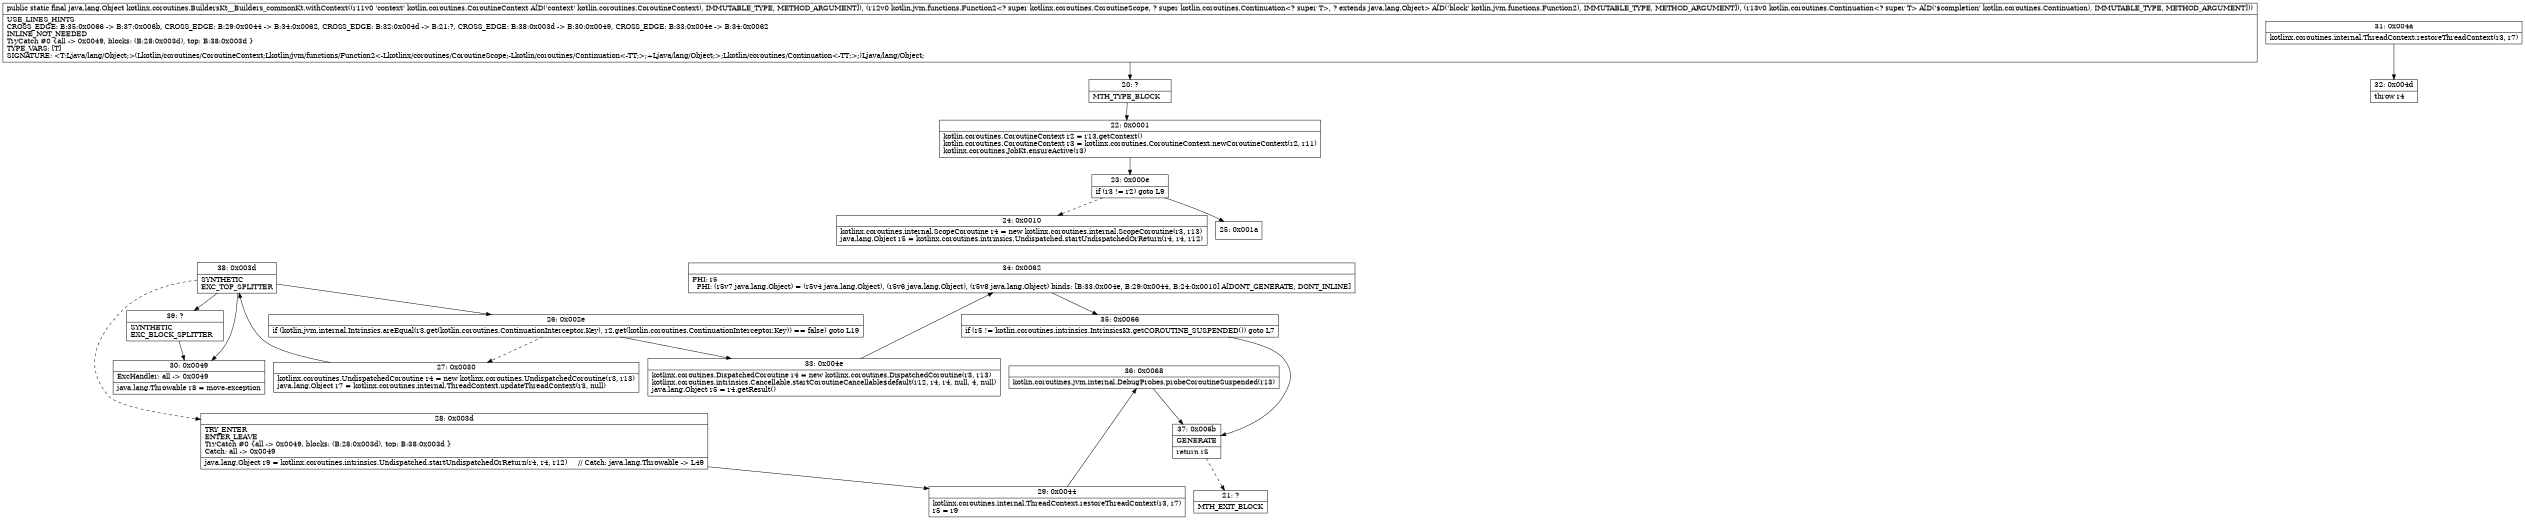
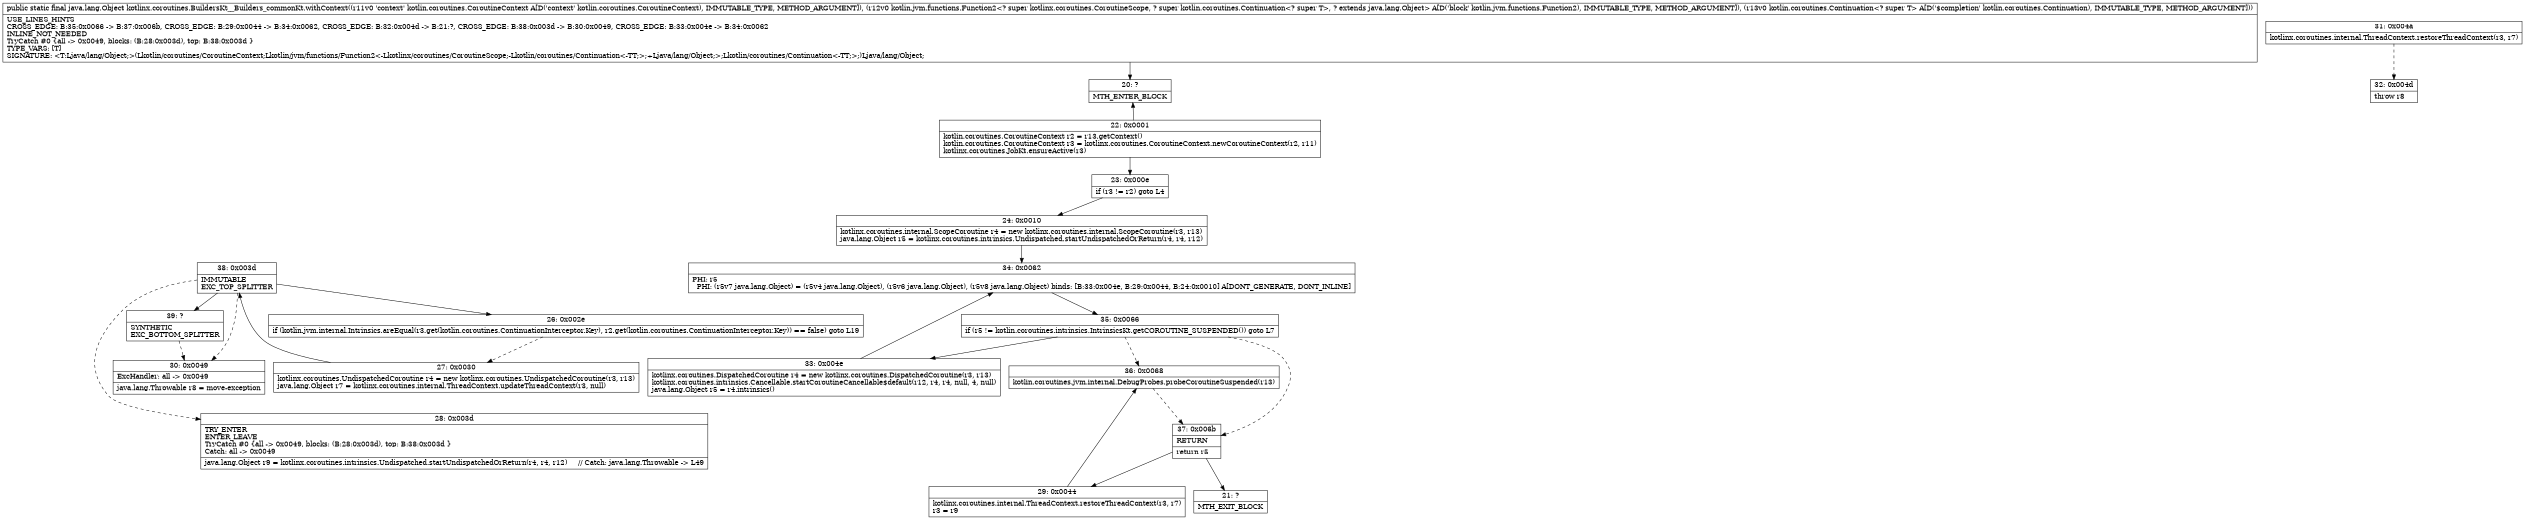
  digraph {
    node [shape=record]
-   n1 [label="{20\:\ ?|MTH_TYPE_BLOCK\l}"]
+   n1 [label="{20\:\ ?|MTH_ENTER_BLOCK\l}"]
    n2 [label="{22\:\ 0x0001|kotlin.coroutines.CoroutineContext r2 = r13.getContext()\lkotlin.coroutines.CoroutineContext r3 = kotlinx.coroutines.CoroutineContext.newCoroutineContext(r2, r11)\lkotlinx.coroutines.JobKt.ensureActive(r3)\l}"]
-   n3 [label="{23\:\ 0x000e|if (r3 != r2) goto L9\l}"]
+   n3 [label="{23\:\ 0x000e|if (r3 != r2) goto L4\l}"]
    n4 [label="{24\:\ 0x0010|kotlinx.coroutines.internal.ScopeCoroutine r4 = new kotlinx.coroutines.internal.ScopeCoroutine(r3, r13)\ljava.lang.Object r5 = kotlinx.coroutines.intrinsics.Undispatched.startUndispatchedOrReturn(r4, r4, r12)\l}"]
-   n5 [label="{25\:\ 0x001a}"]
    n6 [label="{34\:\ 0x0062|PHI: r5 \l  PHI: (r5v7 java.lang.Object) = (r5v4 java.lang.Object), (r5v6 java.lang.Object), (r5v8 java.lang.Object) binds: [B:33:0x004e, B:29:0x0044, B:24:0x0010] A[DONT_GENERATE, DONT_INLINE]\l}"]
    n7 [label="{35\:\ 0x0066|if (r5 != kotlin.coroutines.intrinsics.IntrinsicsKt.getCOROUTINE_SUSPENDED()) goto L7\l}"]
    n8 [label="{36\:\ 0x0068|kotlin.coroutines.jvm.internal.DebugProbes.probeCoroutineSuspended(r13)\l}"]
-   n9 [label="{37\:\ 0x006b|GENERATE\l|return r5\l}"]
+   n9 [label="{37\:\ 0x006b|RETURN\l|return r5\l}"]
    n10 [label="{21\:\ ?|MTH_EXIT_BLOCK\l}"]
    n11 [label="{26\:\ 0x002e|if (kotlin.jvm.internal.Intrinsics.areEqual(r3.get(kotlin.coroutines.ContinuationInterceptor.Key), r2.get(kotlin.coroutines.ContinuationInterceptor.Key)) == false) goto L19\l}"]
    n12 [label="{27\:\ 0x0030|kotlinx.coroutines.UndispatchedCoroutine r4 = new kotlinx.coroutines.UndispatchedCoroutine(r3, r13)\ljava.lang.Object r7 = kotlinx.coroutines.internal.ThreadContext.updateThreadContext(r3, null)\l}"]
-   n13 [label="{33\:\ 0x004e|kotlinx.coroutines.DispatchedCoroutine r4 = new kotlinx.coroutines.DispatchedCoroutine(r3, r13)\lkotlinx.coroutines.intrinsics.Cancellable.startCoroutineCancellable$default(r12, r4, r4, null, 4, null)\ljava.lang.Object r5 = r4.getResult()\l}"]
-   n14 [label="{38\:\ 0x003d|SYNTHETIC\lEXC_TOP_SPLITTER\l}"]
+   n13 [label="{33\:\ 0x004e|kotlinx.coroutines.DispatchedCoroutine r4 = new kotlinx.coroutines.DispatchedCoroutine(r3, r13)\lkotlinx.coroutines.intrinsics.Cancellable.startCoroutineCancellable$default(r12, r4, r4, null, 4, null)\ljava.lang.Object r5 = r4.intrinsics()\l}"]
+   n14 [label="{38\:\ 0x003d|IMMUTABLE\lEXC_TOP_SPLITTER\l}"]
    n15 [label="{28\:\ 0x003d|TRY_ENTER\lENTER_LEAVE\lTryCatch #0 \{all \-\> 0x0049, blocks: (B:28:0x003d), top: B:38:0x003d \}\lCatch: all \-\> 0x0049\l|java.lang.Object r9 = kotlinx.coroutines.intrinsics.Undispatched.startUndispatchedOrReturn(r4, r4, r12)     \/\/ Catch: java.lang.Throwable \-\> L49\l}"]
    n16 [label="{30\:\ 0x0049|ExcHandler: all \-\> 0x0049\l|java.lang.Throwable r8 = move\-exception\l}"]
-   n17 [label="{39\:\ ?|SYNTHETIC\lEXC_BLOCK_SPLITTER\l}"]
-   n18 [label="{29\:\ 0x0044|kotlinx.coroutines.internal.ThreadContext.restoreThreadContext(r3, r7)\lr5 = r9\l}"]
+   n17 [label="{39\:\ ?|SYNTHETIC\lEXC_BOTTOM_SPLITTER\l}"]
+   n18 [label="{29\:\ 0x0044|kotlinx.coroutines.internal.ThreadContext.restoreThreadContext(r3, r7)\lr3 = r9\l}"]
    n19 [label="{31\:\ 0x004a|kotlinx.coroutines.internal.ThreadContext.restoreThreadContext(r3, r7)\l}"]
-   n20 [label="{32\:\ 0x004d|throw r4\l}"]
+   n20 [label="{32\:\ 0x004d|throw r8\l}"]
    n21 [label="{public static final java.lang.Object kotlinx.coroutines.BuildersKt__Builders_commonKt.withContext((r11v0 'context' kotlin.coroutines.CoroutineContext A[D('context' kotlin.coroutines.CoroutineContext), IMMUTABLE_TYPE, METHOD_ARGUMENT]), (r12v0 kotlin.jvm.functions.Function2\<? super kotlinx.coroutines.CoroutineScope, ? super kotlin.coroutines.Continuation\<? super T\>, ? extends java.lang.Object\> A[D('block' kotlin.jvm.functions.Function2), IMMUTABLE_TYPE, METHOD_ARGUMENT]), (r13v0 kotlin.coroutines.Continuation\<? super T\> A[D('$completion' kotlin.coroutines.Continuation), IMMUTABLE_TYPE, METHOD_ARGUMENT]))  | USE_LINES_HINTS\lCROSS_EDGE: B:35:0x0066 \-\> B:37:0x006b, CROSS_EDGE: B:29:0x0044 \-\> B:34:0x0062, CROSS_EDGE: B:32:0x004d \-\> B:21:?, CROSS_EDGE: B:38:0x003d \-\> B:30:0x0049, CROSS_EDGE: B:33:0x004e \-\> B:34:0x0062\lINLINE_NOT_NEEDED\lTryCatch #0 \{all \-\> 0x0049, blocks: (B:28:0x003d), top: B:38:0x003d \}\lTYPE_VARS: [T]\lSIGNATURE: \<T:Ljava\/lang\/Object;\>(Lkotlin\/coroutines\/CoroutineContext;Lkotlin\/jvm\/functions\/Function2\<\-Lkotlinx\/coroutines\/CoroutineScope;\-Lkotlin\/coroutines\/Continuation\<\-TT;\>;+Ljava\/lang\/Object;\>;Lkotlin\/coroutines\/Continuation\<\-TT;\>;)Ljava\/lang\/Object;\l}"]
-   n1 -> n2
+   n2 -> n1
    n2 -> n3
-   n3 -> n4 [style=dashed]
-   n3 -> n5
+   n3 -> n4 [style=solid]
+   n4 -> n6
    n6 -> n7
-   n7 -> n9
-   n8 -> n9
-   n9 -> n10 [style=dashed]
+   n7 -> n8 [style=dashed]
+   n7 -> n9 [style=dashed]
+   n8 -> n9 [style=dashed]
+   n9 -> n10
    n11 -> n12 [style=dashed]
-   n11 -> n13
+   n7 -> n13
    n12 -> n14
    n13 -> n6
    n14 -> n11
    n14 -> n15 [style=dashed]
-   n14 -> n16
+   n14 -> n16 [style=dashed]
    n14 -> n17
-   n15 -> n18
-   n17 -> n16
+   n9 -> n18
+   n17 -> n16 [style=dashed]
    n18 -> n8
-   n19 -> n20
+   n19 -> n20 [style=dashed]
    n21 -> n1
  }
